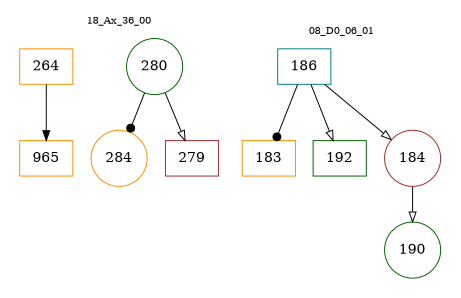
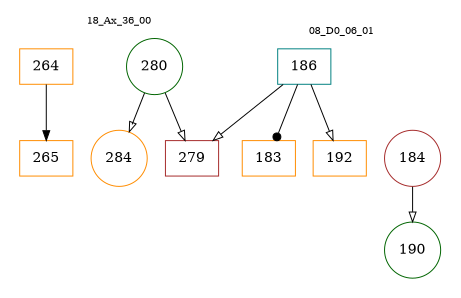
  digraph {
    node [color=darkorange shape=box]
    edge [arrowhead=onormal color=black]
    n1 [color=darkgreen label=280 shape=circle]
    n2 [label=264]
    n3 [label=284 shape=circle]
    n4 [color=brown label=279]
-   n5 [label=965]
+   n5 [label=265]
    n6 [color=teal label=186]
    n7 [label=183]
-   n8 [color=darkgreen label=192]
+   n8 [label=192]
    n9 [color=brown label=184 shape=circle]
    n10 [color=darkgreen label=190 shape=circle]
    subgraph cluster_1 {
      color=white
      fontsize=10
      label="18_Ax_36_00"
      n1
      n2
      n3
      n4
      n5
    }
    subgraph cluster_2 {
      color=white
      fontsize=10
      label="08_D0_06_01"
      n6
      n7
      n8
      n9
      n10
    }
-   n1 -> n3 [arrowhead=dot]
+   n1 -> n3
    n1 -> n4
    n2 -> n5 [arrowhead=normal]
    n6 -> n7 [arrowhead=dot]
    n6 -> n8
-   n6 -> n9
+   n6 -> n4
    n9 -> n10
  }
